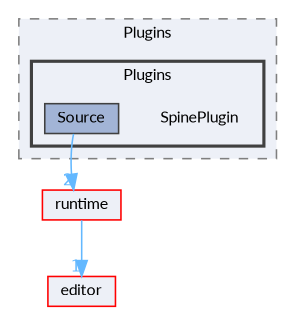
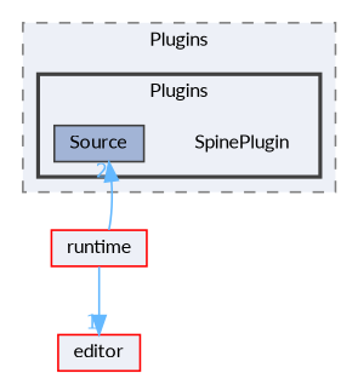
  digraph {
    compound=true
    fontname=Lato
    node [fontname=Lato fontsize=10 shape=box color=red fillcolor="#edf0f7" style=filled]
    edge [color=steelblue1 fontcolor=steelblue1 fontname=Lato fontsize=10 labeldistance=1.5 labelfontname=Helvetica labelfontsize=10]
    n1 [height=0.2 label=SpinePlugin shape=plaintext width=0.4 color="" fillcolor="" style=""]
    n2 [color=grey25 fillcolor="#a2b4d6" height=0.2 label=Source width=0.4]
    n3 [height=0.2 label=runtime width=0.4]
    n4 [height=0.2 label=editor width=0.4]
    subgraph cluster_1 {
      bgcolor="#edf0f7"
      fontsize=10
      label=Plugins
      pencolor=grey50
      style="filled,dashed"
      subgraph cluster_2 {
        bgcolor="#edf0f7"
        fontsize=10
        label=Plugins
        pencolor=grey25
        style="filled,bold"
        n1
        n2
      }
    }
-   n2 -> n3 [headlabel=2]
+   n3 -> n2 [headlabel=2]
    n3 -> n4 [headlabel=1]
  }
